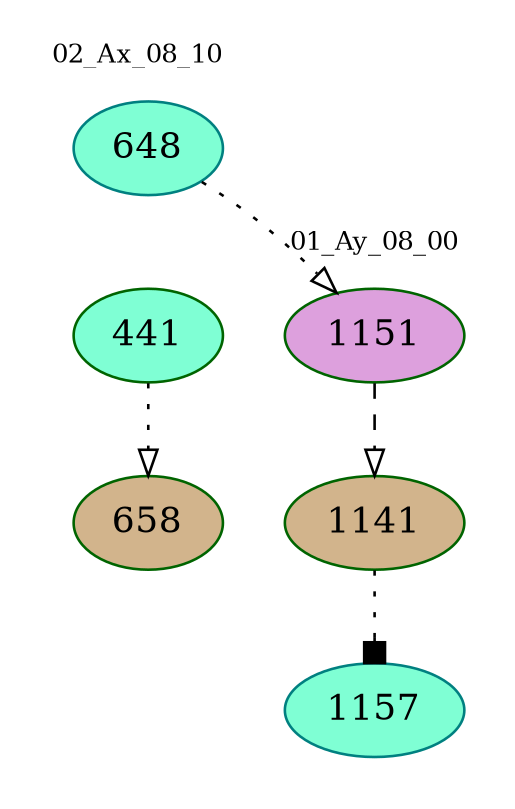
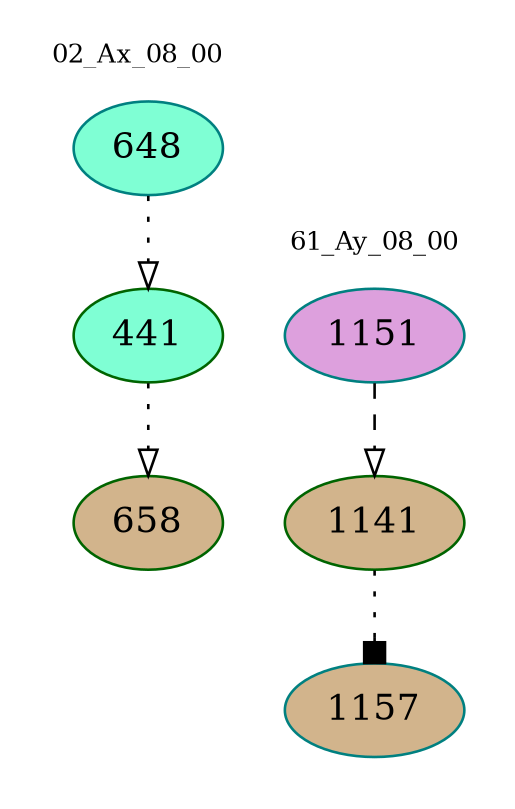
  digraph {
    node [color=teal fillcolor=aquamarine style=filled]
    edge [arrowhead=onormal color=black style=dotted]
-   n1 [color=darkgreen fillcolor=plum label=1151]
+   n1 [fillcolor=plum label=1151]
    n2 [color=darkgreen fillcolor=tan label=1141]
-   n3 [label=1157]
+   n3 [fillcolor=tan label=1157]
    n4 [label=648]
    n5 [color=darkgreen label=441]
    n6 [color=darkgreen fillcolor=tan label=658]
    subgraph cluster_1 {
      color=white
      fontsize=10
-     label="01_Ay_08_00"
+     label="61_Ay_08_00"
      n1
      n2
      n3
    }
    subgraph cluster_2 {
      color=white
      fontsize=10
-     label="02_Ax_08_10"
+     label="02_Ax_08_00"
      n4
      n5
      n6
    }
    n1 -> n2 [style=dashed]
    n2 -> n3 [arrowhead=box]
-   n4 -> n1
+   n4 -> n5
    n5 -> n6
  }
